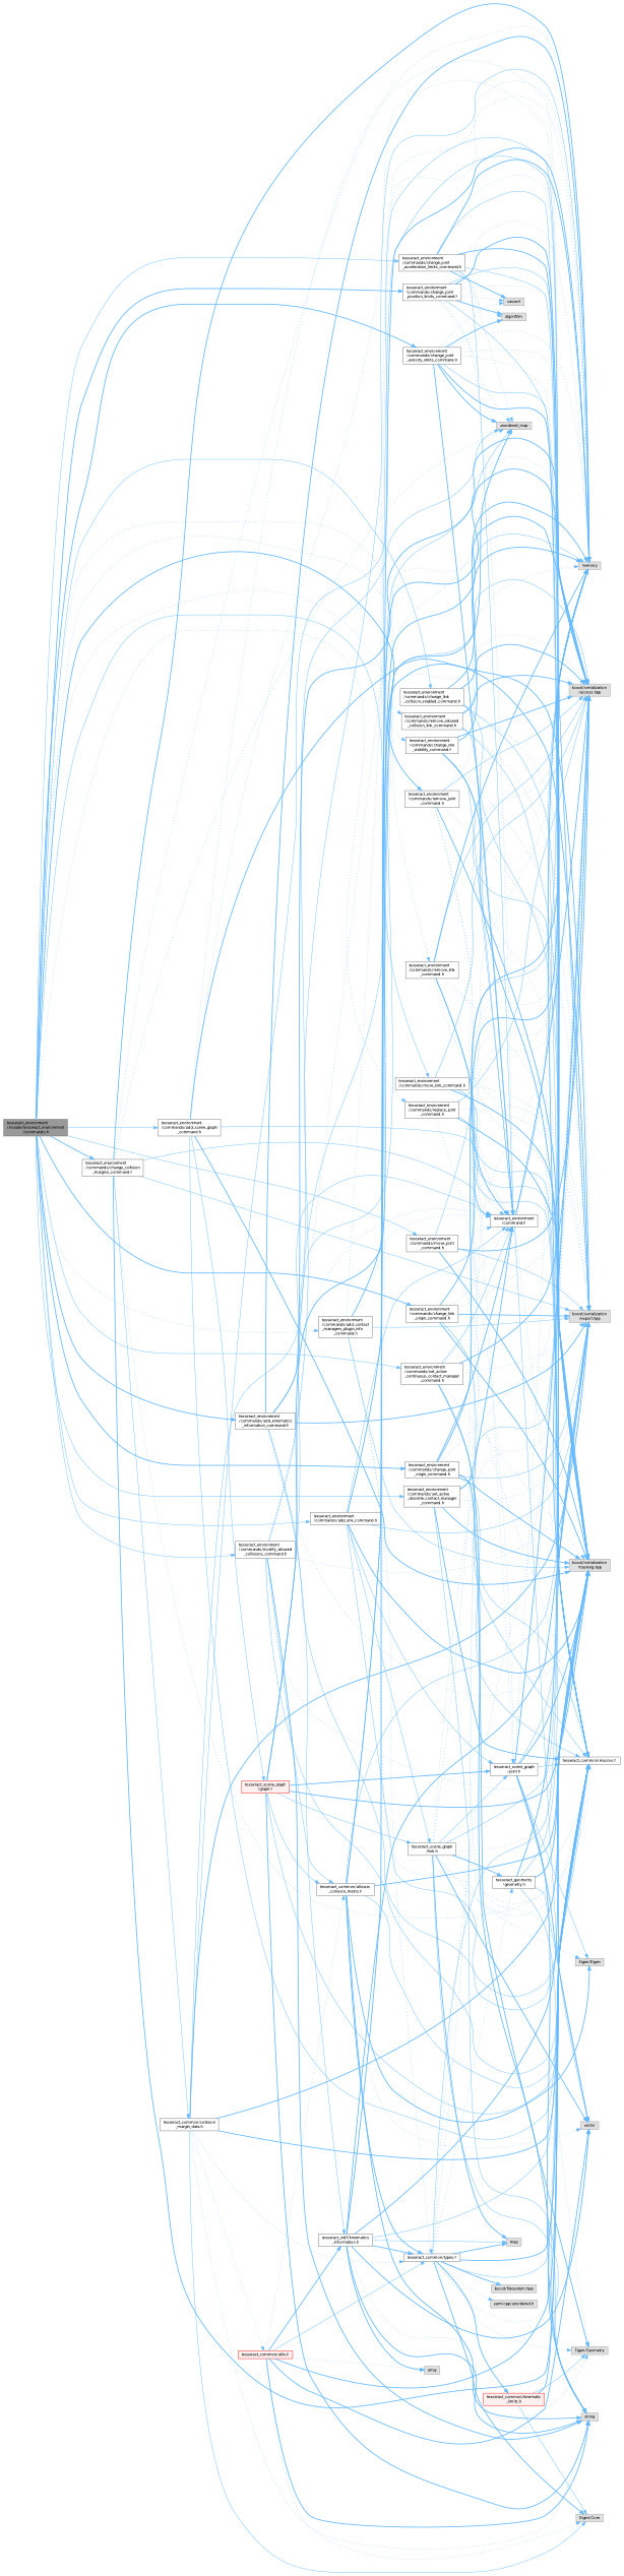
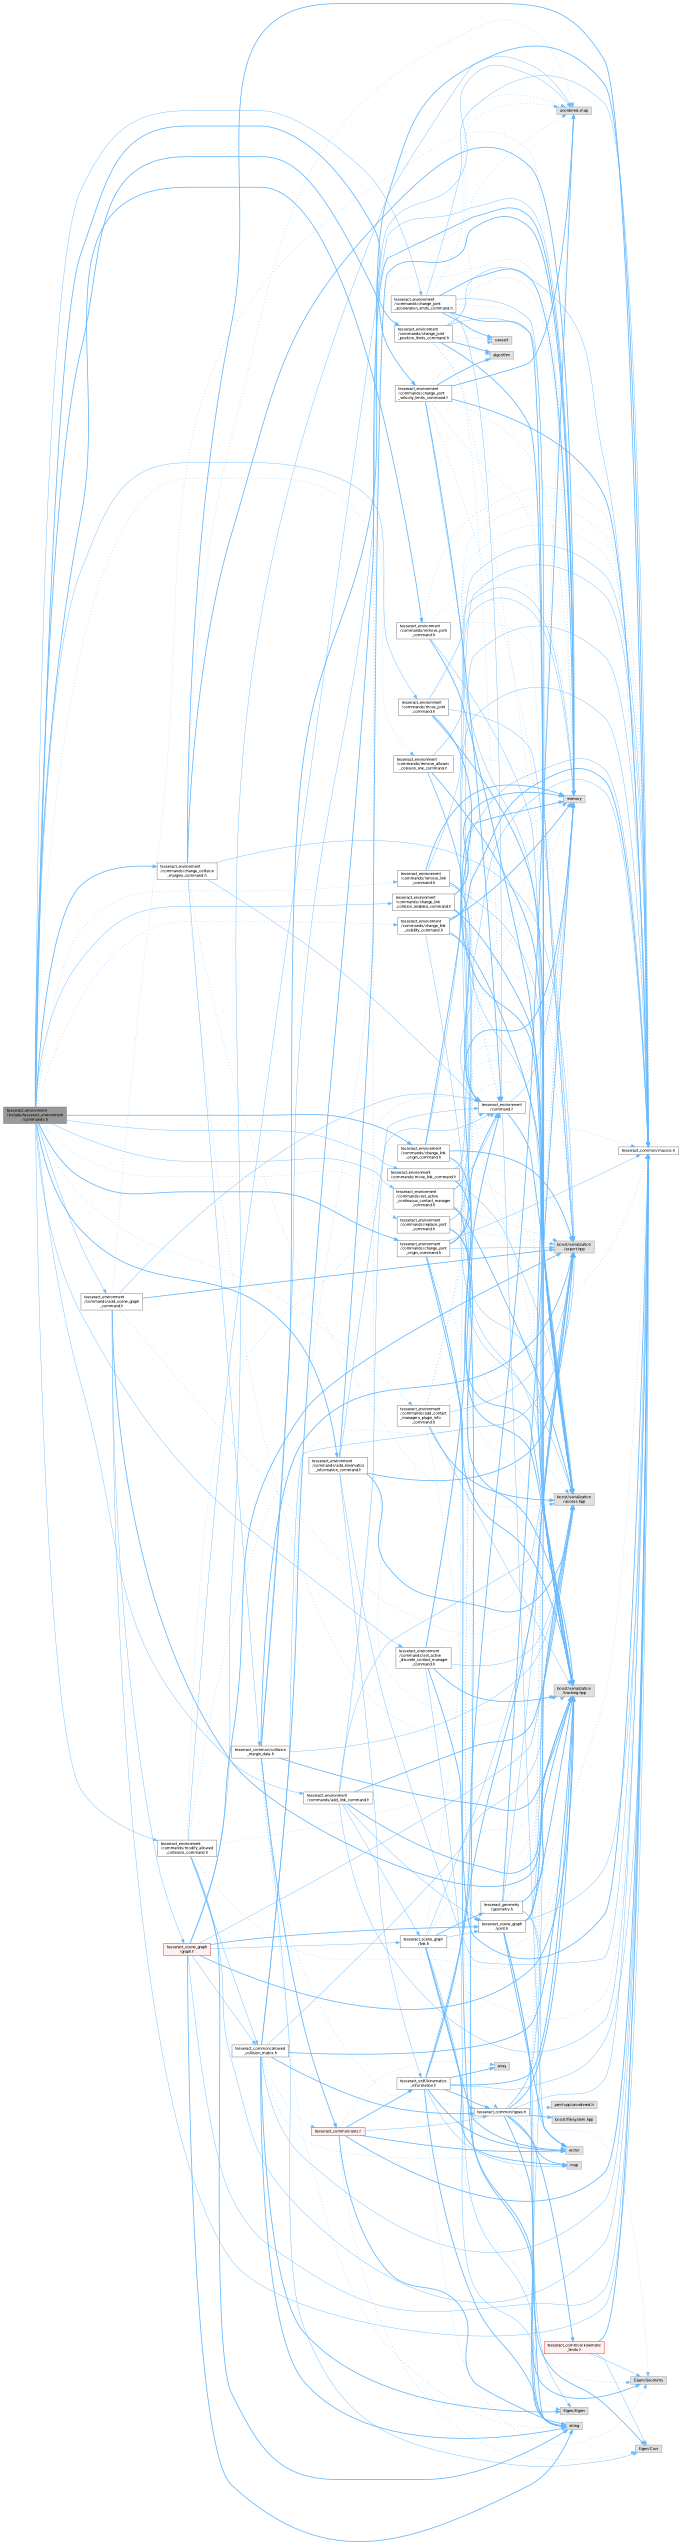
  digraph {
    fontname=Roboto
    rankdir=LR
    node [color=grey40 fillcolor=white fontname=Roboto fontsize=10 shape=box style=filled]
    edge [color=steelblue1 fontname=Roboto fontsize=10 labelfontname=Helvetica labelfontsize=10 style=bold]
    n1 [color=gray40 fillcolor=grey60 fontcolor=black height=0.2 label="tesseract_environment\l/include/tesseract_environment\l/commands.h" width=0.4]
    n2 [height=0.2 label="tesseract_environment\l/commands/add_contact\l_managers_plugin_info\l_command.h" width=0.4]
    n3 [height=0.2 label="tesseract_environment\l/commands/add_link_command.h" width=0.4]
    n4 [height=0.2 label="tesseract_environment\l/commands/add_kinematics\l_information_command.h" width=0.4]
    n5 [height=0.2 label="tesseract_environment\l/commands/add_scene_graph\l_command.h" width=0.4]
    n6 [height=0.2 label="tesseract_environment\l/commands/change_joint\l_acceleration_limits_command.h" width=0.4]
    n7 [height=0.2 label="tesseract_environment\l/commands/change_joint\l_origin_command.h" width=0.4]
    n8 [height=0.2 label="tesseract_environment\l/commands/change_joint\l_position_limits_command.h" width=0.4]
    n9 [height=0.2 label="tesseract_environment\l/commands/change_joint\l_velocity_limits_command.h" width=0.4]
    n10 [height=0.2 label="tesseract_environment\l/commands/change_link\l_collision_enabled_command.h" width=0.4]
    n11 [height=0.2 label="tesseract_environment\l/commands/change_link\l_origin_command.h" width=0.4]
    n12 [height=0.2 label="tesseract_environment\l/commands/change_link\l_visibility_command.h" width=0.4]
    n13 [height=0.2 label="tesseract_environment\l/commands/modify_allowed\l_collisions_command.h" width=0.4]
    n14 [height=0.2 label="tesseract_environment\l/commands/move_joint\l_command.h" width=0.4]
    n15 [height=0.2 label="tesseract_environment\l/commands/move_link_command.h" width=0.4]
    n16 [height=0.2 label="tesseract_environment\l/commands/remove_allowed\l_collision_link_command.h" width=0.4]
    n17 [height=0.2 label="tesseract_environment\l/commands/remove_joint\l_command.h" width=0.4]
    n18 [height=0.2 label="tesseract_environment\l/commands/remove_link\l_command.h" width=0.4]
    n19 [height=0.2 label="tesseract_environment\l/commands/replace_joint\l_command.h" width=0.4]
    n20 [height=0.2 label="tesseract_environment\l/commands/change_collision\l_margins_command.h" width=0.4]
    n21 [height=0.2 label="tesseract_environment\l/commands/set_active\l_continuous_contact_manager\l_command.h" width=0.4]
    n22 [height=0.2 label="tesseract_environment\l/commands/set_active\l_discrete_contact_manager\l_command.h" width=0.4]
    n23 [height=0.2 label="tesseract_common/macros.h" width=0.4]
    n24 [color=grey60 fillcolor="#E0E0E0" height=0.2 label="boost/serialization\l/access.hpp" width=0.4]
    n25 [color=grey60 fillcolor="#E0E0E0" height=0.2 label=memory width=0.4]
    n26 [height=0.2 label="tesseract_environment\l/command.h" width=0.4]
    n27 [height=0.2 label="tesseract_common/types.h" width=0.4]
    n28 [color=grey60 fillcolor="#E0E0E0" height=0.2 label="boost/serialization\l/export.hpp" width=0.4]
    n29 [color=grey60 fillcolor="#E0E0E0" height=0.2 label="boost/serialization\l/tracking.hpp" width=0.4]
    n30 [height=0.2 label="tesseract_scene_graph\l/joint.h" width=0.4]
    n31 [height=0.2 label="tesseract_scene_graph\l/link.h" width=0.4]
    n32 [height=0.2 label="tesseract_srdf/kinematics\l_information.h" width=0.4]
    n33 [color=red fillcolor="#FFF0F0" height=0.2 label="tesseract_scene_graph\l/graph.h" width=0.4]
    n34 [color=grey60 fillcolor="#E0E0E0" height=0.2 label=unordered_map width=0.4]
    n35 [color=grey60 fillcolor="#E0E0E0" height=0.2 label=cassert width=0.4]
    n36 [color=grey60 fillcolor="#E0E0E0" height=0.2 label=algorithm width=0.4]
    n37 [color=grey60 fillcolor="#E0E0E0" height=0.2 label="Eigen/Geometry" width=0.4]
    n38 [color=grey60 fillcolor="#E0E0E0" height=0.2 label=string width=0.4]
    n39 [height=0.2 label="tesseract_common/allowed\l_collision_matrix.h" width=0.4]
    n40 [height=0.2 label="tesseract_common/collision\l_margin_data.h" width=0.4]
    n41 [color=grey60 fillcolor="#E0E0E0" height=0.2 label=vector width=0.4]
    n42 [color=grey60 fillcolor="#E0E0E0" height=0.2 label="Eigen/Core" width=0.4]
    n43 [color=grey60 fillcolor="#E0E0E0" height=0.2 label=map width=0.4]
    n44 [color=grey60 fillcolor="#E0E0E0" height=0.2 label="boost/filesystem.hpp" width=0.4]
    n45 [color=grey60 fillcolor="#E0E0E0" height=0.2 label="yaml-cpp/unordered.h" width=0.4]
    n46 [color=red fillcolor="#FFF0F0" height=0.2 label="tesseract_common/kinematic\l_limits.h" width=0.4]
    n47 [color=grey60 fillcolor="#E0E0E0" height=0.2 label="Eigen/Eigen" width=0.4]
    n48 [height=0.2 label="tesseract_geometry\l/geometry.h" width=0.4]
    n49 [color=grey60 fillcolor="#E0E0E0" height=0.2 label=array width=0.4]
    n50 [color=red fillcolor="#FFF0F0" height=0.2 label="tesseract_common/utils.h" width=0.4]
    n1 -> n2 [style=dotted]
    n1 -> n3 [style=solid]
    n1 -> n4
    n1 -> n5 [style=solid]
    n1 -> n6 [style=solid]
    n1 -> n7
    n1 -> n8
    n1 -> n9
    n1 -> n10 [style=solid]
    n1 -> n11
    n1 -> n12 [style=dotted]
    n1 -> n13 [style=solid]
    n1 -> n14 [style=solid]
    n1 -> n15 [style=solid]
    n1 -> n16 [style=dotted]
    n1 -> n17
    n1 -> n18 [style=dotted]
    n1 -> n19 [style=dotted]
    n1 -> n20
    n1 -> n21 [style=solid]
    n1 -> n22 [style=solid]
    n2 -> n23 [style=dotted]
    n2 -> n24
    n2 -> n25 [style=dotted]
    n2 -> n26 [style=dotted]
    n2 -> n27 [style=dotted]
    n2 -> n28 [style=solid]
    n2 -> n29 [style=solid]
    n3 -> n23 [style=solid]
    n3 -> n24
    n3 -> n25 [style=dotted]
    n3 -> n26 [style=solid]
    n3 -> n28 [style=solid]
    n3 -> n29
    n3 -> n30 [style=solid]
    n3 -> n31 [style=solid]
    n4 -> n23 [style=solid]
    n4 -> n24
    n4 -> n25
    n4 -> n26 [style=solid]
    n4 -> n28
    n4 -> n29 [style=dotted]
    n4 -> n32 [style=solid]
    n5 -> n23 [style=solid]
    n5 -> n24 [style=dotted]
    n5 -> n25 [style=dotted]
    n5 -> n26 [style=solid]
    n5 -> n28
    n5 -> n29
    n5 -> n33 [style=solid]
    n6 -> n23 [style=solid]
    n6 -> n24 [style=dotted]
    n6 -> n25
    n6 -> n26 [style=solid]
    n6 -> n28 [style=solid]
    n6 -> n29
    n6 -> n34 [style=dotted]
    n6 -> n35
    n6 -> n36 [style=dotted]
    n7 -> n23 [style=solid]
    n7 -> n24 [style=dotted]
    n7 -> n25
    n7 -> n26
    n7 -> n28 [style=solid]
    n7 -> n29
    n7 -> n37
    n8 -> n23 [style=solid]
    n8 -> n24
    n8 -> n25 [style=dotted]
    n8 -> n26 [style=dotted]
    n8 -> n28 [style=solid]
    n8 -> n29 [style=dotted]
    n8 -> n34 [style=dotted]
    n8 -> n35 [style=dotted]
    n8 -> n36
    n9 -> n23
    n9 -> n24 [style=dotted]
    n9 -> n25 [style=dotted]
    n9 -> n26
    n9 -> n28 [style=dotted]
    n9 -> n29 [style=solid]
    n9 -> n34
    n9 -> n35 [style=dotted]
    n9 -> n36
    n10 -> n23 [style=solid]
    n10 -> n24
    n10 -> n25
    n10 -> n26 [style=solid]
    n10 -> n28 [style=dotted]
    n10 -> n29 [style=solid]
    n11 -> n23 [style=solid]
    n11 -> n24 [style=dotted]
    n11 -> n25
    n11 -> n26 [style=dotted]
    n11 -> n28
    n11 -> n29
    n11 -> n37 [style=dotted]
    n12 -> n23
    n12 -> n24
    n12 -> n25
    n12 -> n26 [style=solid]
    n12 -> n28 [style=dotted]
    n12 -> n29 [style=solid]
    n13 -> n23 [style=solid]
    n13 -> n24 [style=dotted]
    n13 -> n25 [style=solid]
    n13 -> n26 [style=dotted]
    n13 -> n28 [style=dotted]
    n13 -> n29 [style=dotted]
    n13 -> n38
    n13 -> n39 [style=solid]
    n14 -> n23 [style=dotted]
    n14 -> n24
    n14 -> n25 [style=solid]
    n14 -> n26 [style=dotted]
    n14 -> n28 [style=solid]
    n14 -> n29
    n15 -> n23 [style=solid]
    n15 -> n24 [style=solid]
    n15 -> n25 [style=dotted]
    n15 -> n26 [style=dotted]
    n15 -> n28 [style=dotted]
    n15 -> n29
    n15 -> n30 [style=dotted]
    n16 -> n23 [style=dotted]
    n16 -> n24
    n16 -> n25 [style=solid]
    n16 -> n26 [style=solid]
    n16 -> n28 [style=dotted]
    n16 -> n29 [style=solid]
    n17 -> n23 [style=dotted]
    n17 -> n24 [style=solid]
    n17 -> n25 [style=dotted]
    n17 -> n26 [style=dotted]
    n17 -> n28 [style=dotted]
    n17 -> n29
    n18 -> n23 [style=solid]
    n18 -> n24 [style=solid]
    n18 -> n25
    n18 -> n26
    n18 -> n28 [style=dotted]
    n18 -> n29 [style=dotted]
    n19 -> n23 [style=solid]
    n19 -> n24 [style=solid]
    n19 -> n25 [style=dotted]
    n19 -> n26 [style=dotted]
    n19 -> n28 [style=dotted]
    n19 -> n29
    n19 -> n30 [style=dotted]
    n20 -> n23
    n20 -> n24 [style=dotted]
    n20 -> n25
    n20 -> n26 [style=solid]
    n20 -> n28 [style=solid]
    n20 -> n29 [style=dotted]
    n20 -> n34 [style=dotted]
    n20 -> n40 [style=solid]
    n21 -> n23 [style=solid]
    n21 -> n24
    n21 -> n25 [style=dotted]
    n21 -> n26 [style=solid]
    n21 -> n28 [style=dotted]
    n21 -> n29 [style=dotted]
    n21 -> n38
    n22 -> n23
    n22 -> n24 [style=solid]
    n22 -> n25 [style=dotted]
    n22 -> n26
    n22 -> n28 [style=dotted]
    n22 -> n29
    n22 -> n38 [style=solid]
    n26 -> n23 [style=dotted]
    n26 -> n24
    n26 -> n25 [style=solid]
    n26 -> n41 [style=solid]
    n27 -> n23 [style=solid]
    n27 -> n24 [style=dotted]
    n27 -> n25 [style=dotted]
    n27 -> n28 [style=solid]
    n27 -> n29
-   n27 -> n48 [style=dotted]
+   n27 -> n34 [style=dotted]
    n27 -> n37 [style=dotted]
    n27 -> n41 [style=dotted]
    n27 -> n42
    n27 -> n43
    n27 -> n44
    n27 -> n45 [style=dotted]
    n27 -> n46
    n30 -> n23 [style=solid]
    n30 -> n24
    n30 -> n25 [style=dotted]
    n30 -> n28 [style=solid]
    n30 -> n29
    n30 -> n38
    n30 -> n41
    n30 -> n47 [style=solid]
    n31 -> n23 [style=dotted]
    n31 -> n24 [style=dotted]
    n31 -> n25 [style=dotted]
    n31 -> n28 [style=solid]
    n31 -> n29 [style=dotted]
    n31 -> n30 [style=solid]
    n31 -> n38 [style=solid]
    n31 -> n41
    n31 -> n43
    n31 -> n47 [style=dotted]
    n31 -> n48
    n32 -> n23 [style=solid]
    n32 -> n24 [style=dotted]
    n32 -> n27
    n32 -> n28
    n32 -> n29
    n32 -> n34
    n32 -> n37 [style=dotted]
    n32 -> n38
    n32 -> n41
    n32 -> n43 [style=solid]
    n32 -> n49
    n33 -> n23 [style=solid]
    n33 -> n24 [style=solid]
    n33 -> n28
    n33 -> n29
    n33 -> n30
    n33 -> n31 [style=solid]
    n33 -> n34 [style=solid]
    n33 -> n38
    n33 -> n39 [style=solid]
    n39 -> n23 [style=solid]
    n39 -> n24 [style=solid]
    n39 -> n25
    n39 -> n27
    n39 -> n28 [style=solid]
    n39 -> n29
    n39 -> n34 [style=dotted]
    n39 -> n38
    n39 -> n41 [style=dotted]
    n39 -> n47
    n40 -> n23
    n40 -> n24 [style=solid]
    n40 -> n27 [style=dotted]
    n40 -> n28
    n40 -> n29
    n40 -> n34 [style=solid]
    n40 -> n38 [style=dotted]
    n40 -> n42 [style=solid]
-   n40 -> n50 [style=dotted]
+   n40 -> n50
    n46 -> n23
    n46 -> n37 [style=solid]
    n46 -> n42 [style=solid]
    n48 -> n23 [style=dotted]
    n48 -> n24 [style=dotted]
    n48 -> n25
    n48 -> n28 [style=solid]
    n48 -> n29
    n48 -> n38 [style=solid]
    n48 -> n41 [style=solid]
    n50 -> n23
    n50 -> n27 [style=solid]
    n50 -> n32
    n50 -> n38
-   n50 -> n39 [style=dotted]
+   n39 -> n50 [style=dotted]
    n50 -> n41
    n50 -> n42 [style=dotted]
    n50 -> n49 [style=dotted]
  }
